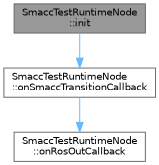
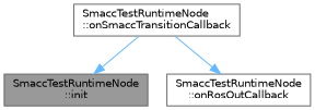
  digraph {
    rankdir=TB
    node [color=grey40 fillcolor=white fontname=Helvetica fontsize=10 shape=box style=filled]
    edge [color=steelblue1 fontname=Helvetica fontsize=10 labelfontname=Helvetica labelfontsize=10 style=solid]
    n1 [color=gray40 fillcolor=grey60 fontcolor=black height=0.2 label="SmaccTestRuntimeNode\l::init" width=0.4]
    n2 [height=0.2 label="SmaccTestRuntimeNode\l::onSmaccTransitionCallback" width=0.4]
    n3 [height=0.2 label="SmaccTestRuntimeNode\l::onRosOutCallback" width=0.4]
-   n1 -> n2
+   n2 -> n1
    n2 -> n3
  }
